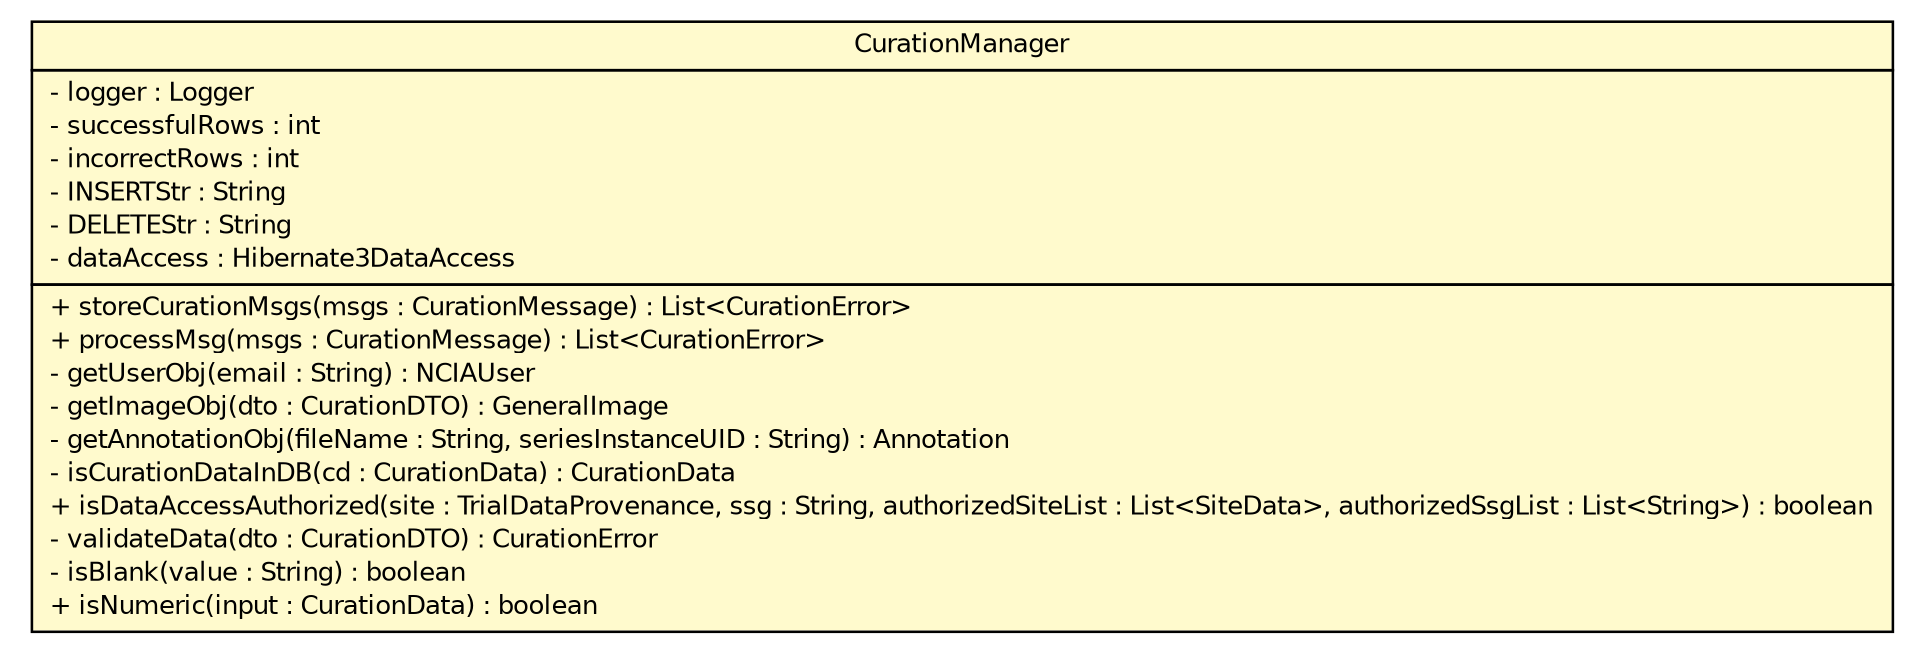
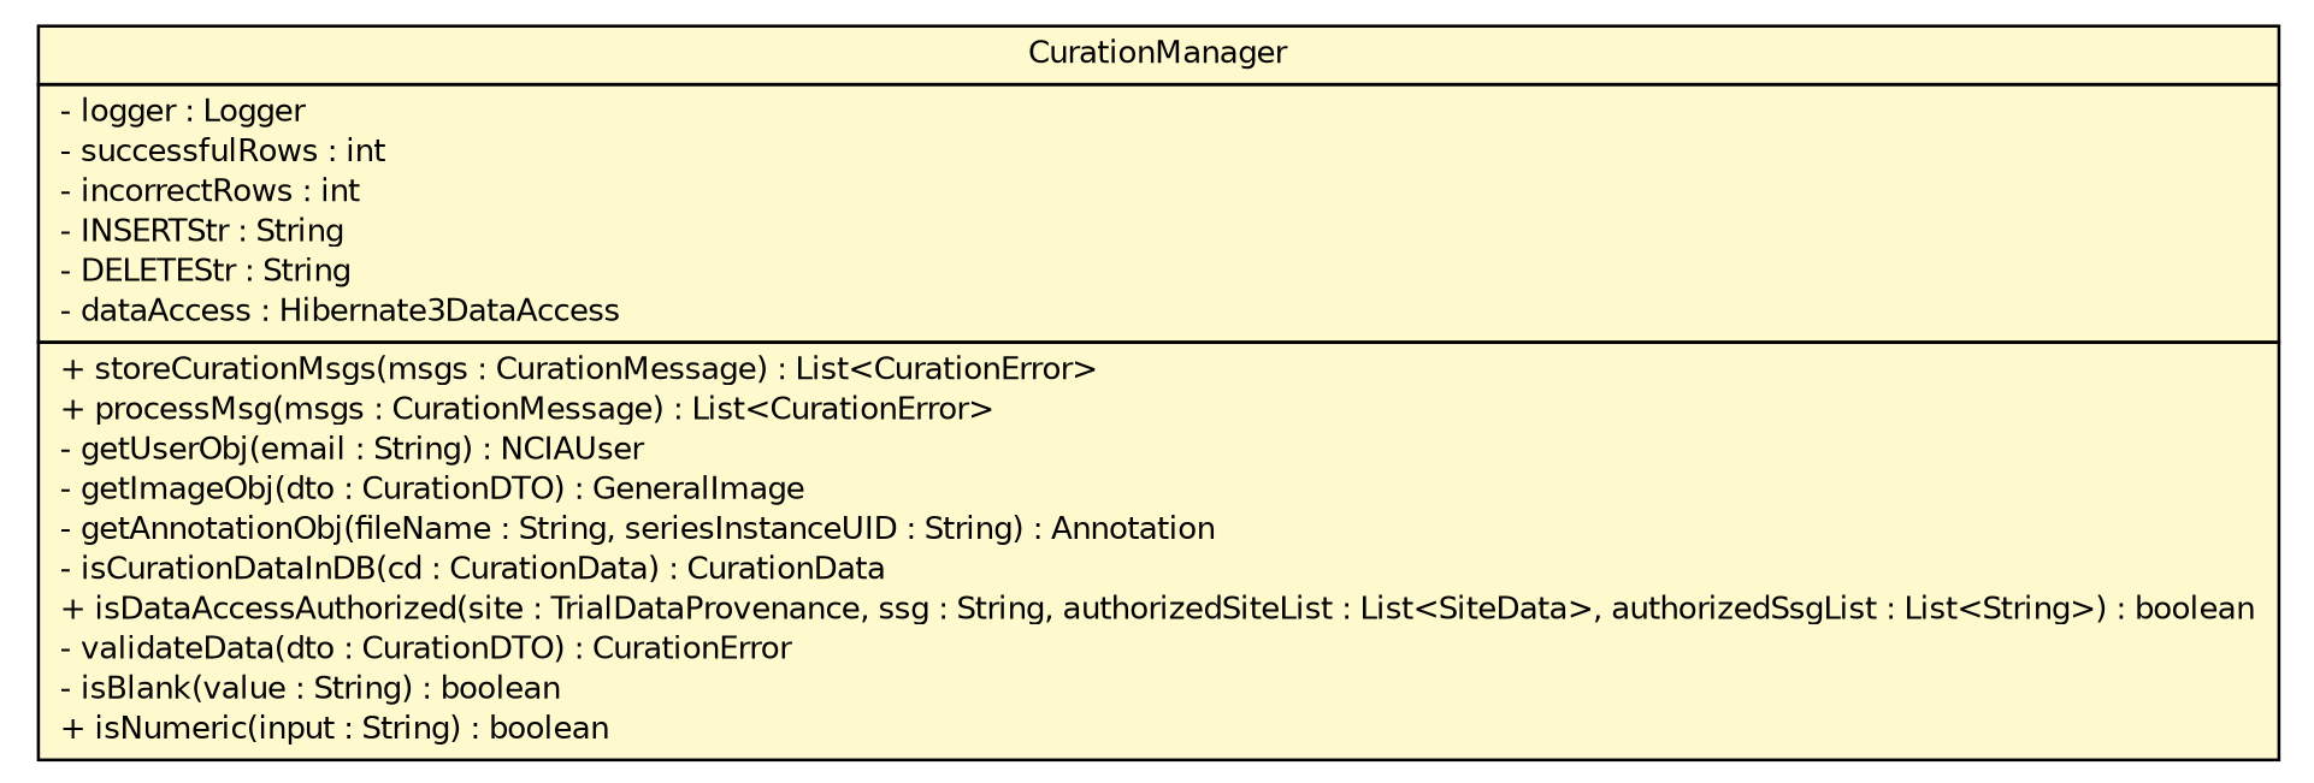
  digraph {
-   n1 [fontcolor=black fontname=Helvetica fontsize=10.0 label=<<table border="0" cellborder="1" cellspacing="0" cellpadding="2" port="p" bgcolor="lemonChiffon" href="./CurationManager.html"> 		<tr><td><table border="0" cellspacing="0" cellpadding="1"> 			<tr><td> CurationManager </td></tr> 		</table></td></tr> 		<tr><td><table border="0" cellspacing="0" cellpadding="1"> 			<tr><td align="left"> - logger : Logger </td></tr> 			<tr><td align="left"> - successfulRows : int </td></tr> 			<tr><td align="left"> - incorrectRows : int </td></tr> 			<tr><td align="left"> - INSERTStr : String </td></tr> 			<tr><td align="left"> - DELETEStr : String </td></tr> 			<tr><td align="left"> - dataAccess : Hibernate3DataAccess </td></tr> 		</table></td></tr> 		<tr><td><table border="0" cellspacing="0" cellpadding="1"> 			<tr><td align="left"> + storeCurationMsgs(msgs : CurationMessage) : List&lt;CurationError&gt; </td></tr> 			<tr><td align="left"> + processMsg(msgs : CurationMessage) : List&lt;CurationError&gt; </td></tr> 			<tr><td align="left"> - getUserObj(email : String) : NCIAUser </td></tr> 			<tr><td align="left"> - getImageObj(dto : CurationDTO) : GeneralImage </td></tr> 			<tr><td align="left"> - getAnnotationObj(fileName : String, seriesInstanceUID : String) : Annotation </td></tr> 			<tr><td align="left"> - isCurationDataInDB(cd : CurationData) : CurationData </td></tr> 			<tr><td align="left"> + isDataAccessAuthorized(site : TrialDataProvenance, ssg : String, authorizedSiteList : List&lt;SiteData&gt;, authorizedSsgList : List&lt;String&gt;) : boolean </td></tr> 			<tr><td align="left"> - validateData(dto : CurationDTO) : CurationError </td></tr> 			<tr><td align="left"> - isBlank(value : String) : boolean </td></tr> 			<tr><td align="left"> + isNumeric(input : CurationData) : boolean </td></tr> 		</table></td></tr> 		</table>> shape=plaintext]
+   n1 [fontcolor=black fontname=Helvetica fontsize=10.0 label=<<table border="0" cellborder="1" cellspacing="0" cellpadding="2" port="p" bgcolor="lemonChiffon" href="./CurationManager.html"> 		<tr><td><table border="0" cellspacing="0" cellpadding="1"> 			<tr><td> CurationManager </td></tr> 		</table></td></tr> 		<tr><td><table border="0" cellspacing="0" cellpadding="1"> 			<tr><td align="left"> - logger : Logger </td></tr> 			<tr><td align="left"> - successfulRows : int </td></tr> 			<tr><td align="left"> - incorrectRows : int </td></tr> 			<tr><td align="left"> - INSERTStr : String </td></tr> 			<tr><td align="left"> - DELETEStr : String </td></tr> 			<tr><td align="left"> - dataAccess : Hibernate3DataAccess </td></tr> 		</table></td></tr> 		<tr><td><table border="0" cellspacing="0" cellpadding="1"> 			<tr><td align="left"> + storeCurationMsgs(msgs : CurationMessage) : List&lt;CurationError&gt; </td></tr> 			<tr><td align="left"> + processMsg(msgs : CurationMessage) : List&lt;CurationError&gt; </td></tr> 			<tr><td align="left"> - getUserObj(email : String) : NCIAUser </td></tr> 			<tr><td align="left"> - getImageObj(dto : CurationDTO) : GeneralImage </td></tr> 			<tr><td align="left"> - getAnnotationObj(fileName : String, seriesInstanceUID : String) : Annotation </td></tr> 			<tr><td align="left"> - isCurationDataInDB(cd : CurationData) : CurationData </td></tr> 			<tr><td align="left"> + isDataAccessAuthorized(site : TrialDataProvenance, ssg : String, authorizedSiteList : List&lt;SiteData&gt;, authorizedSsgList : List&lt;String&gt;) : boolean </td></tr> 			<tr><td align="left"> - validateData(dto : CurationDTO) : CurationError </td></tr> 			<tr><td align="left"> - isBlank(value : String) : boolean </td></tr> 			<tr><td align="left"> + isNumeric(input : String) : boolean </td></tr> 		</table></td></tr> 		</table>> shape=plaintext]
  }
